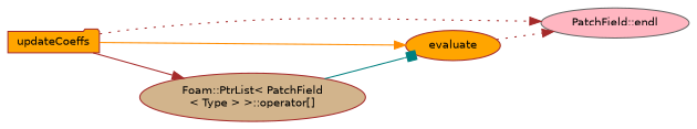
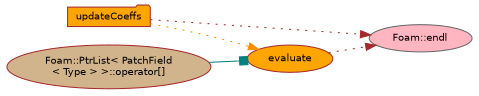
  digraph {
    rankdir=LR
    node [color=brown fillcolor=orange fontname=Helvetica fontsize=10 shape=ellipse style=filled]
    edge [arrowhead=normal color=brown fontname=Helvetica fontsize=10 labelfontname=Helvetica labelfontsize=10 style=dotted]
    n1 [fontcolor=black height=0.2 label=updateCoeffs shape=folder width=0.4]
-   n2 [color=gray40 fillcolor=lightpink height=0.2 label="PatchField::endl" width=0.4]
+   n2 [color=gray40 fillcolor=lightpink height=0.2 label="Foam::endl" width=0.4]
    n3 [height=0.2 label=evaluate width=0.4]
    n4 [fillcolor=tan height=0.2 label="Foam::PtrList\< PatchField\l\< Type \> \>::operator[]" width=0.4]
    n1 -> n2
-   n1 -> n3 [color=darkorange style=solid]
-   n1 -> n4 [style=solid]
+   n1 -> n3 [color=darkorange]
    n3 -> n2
    n4 -> n3 [arrowhead=box color=teal style=solid]
  }
